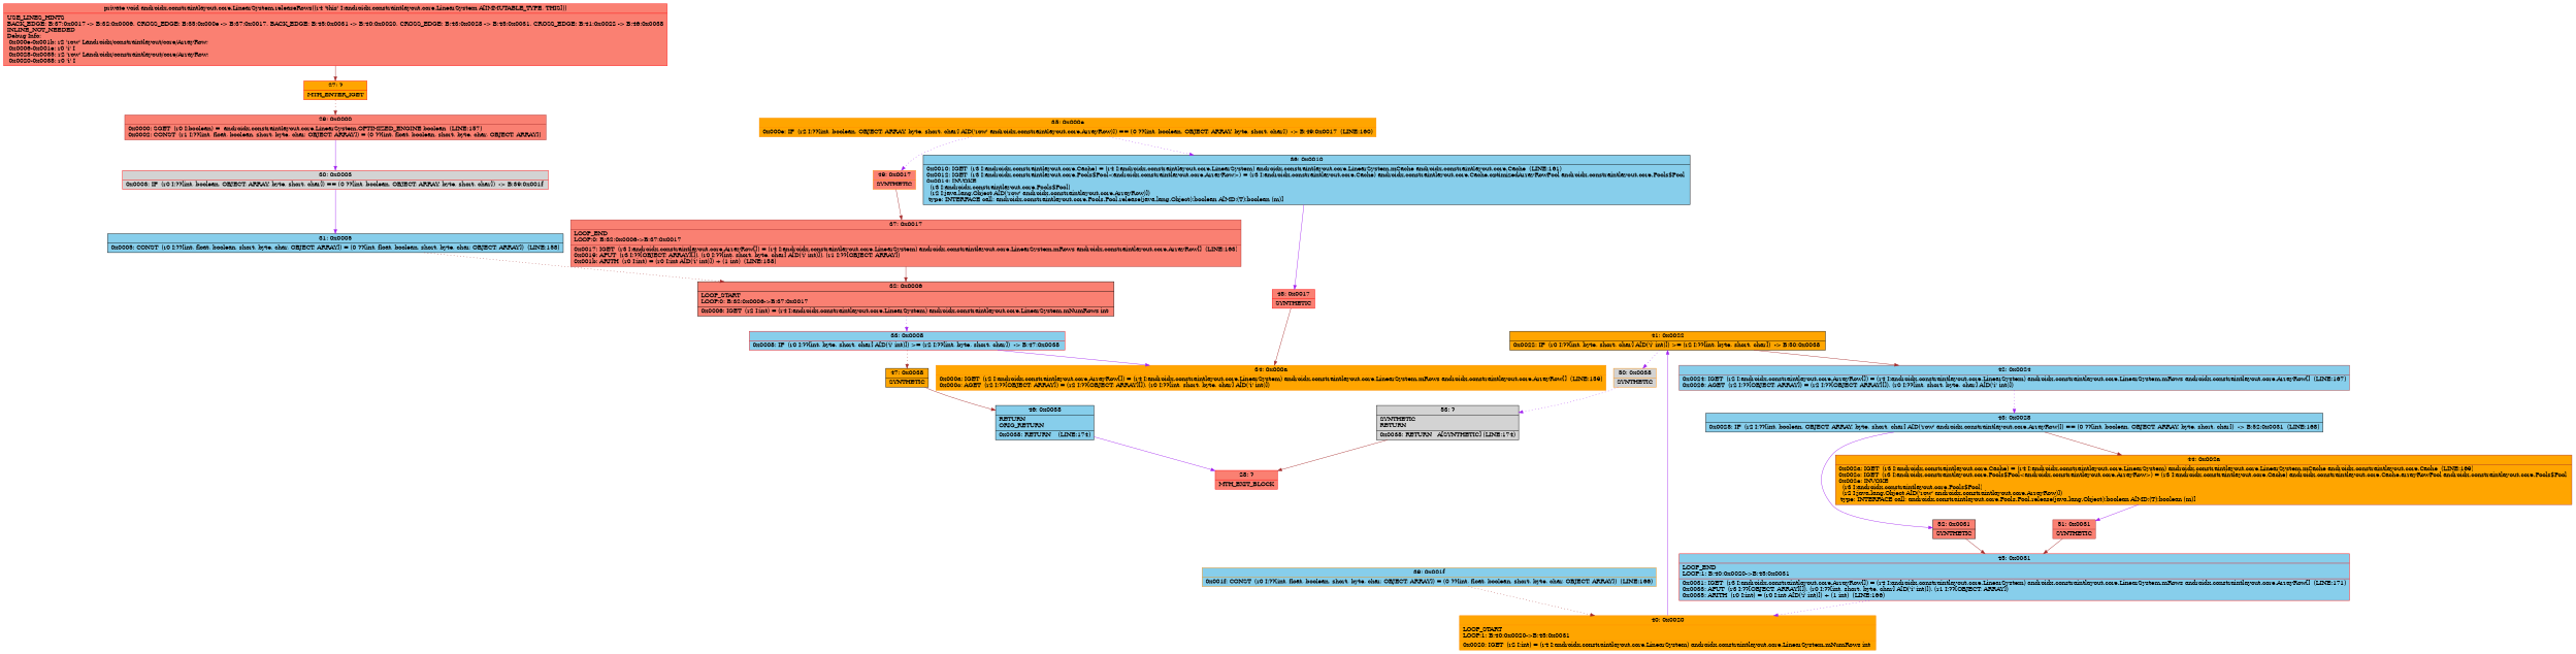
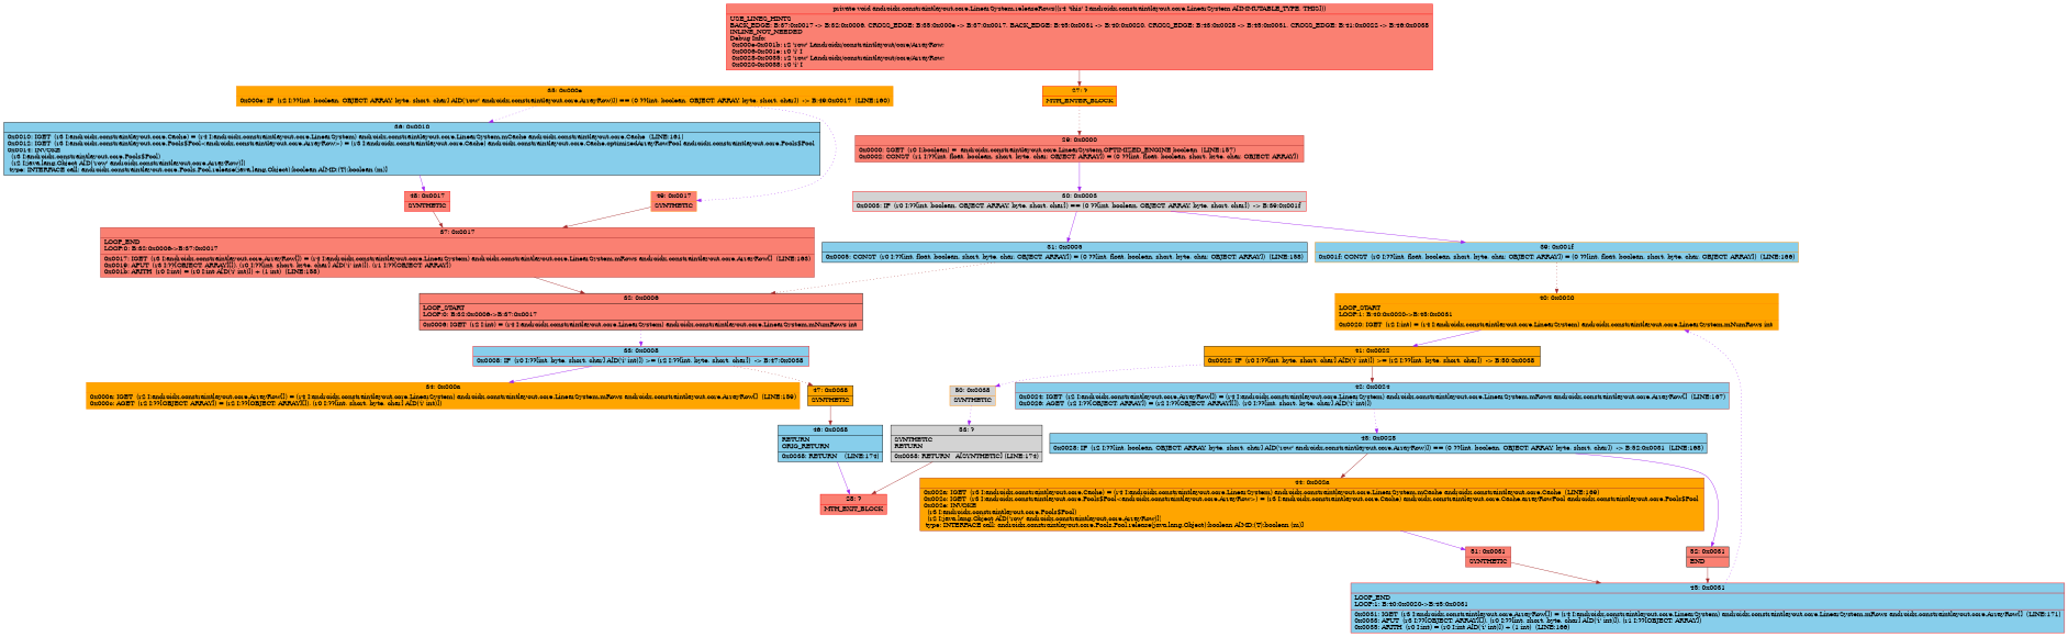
  digraph {
    node [color=black fillcolor=salmon shape=record style=filled]
    edge [color=purple style=solid]
-   n1 [color=red fillcolor=orange label="{27\:\ ?|MTH_ENTER_IGET\l}"]
+   n1 [color=red fillcolor=orange label="{27\:\ ?|MTH_ENTER_BLOCK\l}"]
    n2 [color=brown label="{29\:\ 0x0000|0x0000: SGET  (r0 I:boolean) =  androidx.constraintlayout.core.LinearSystem.OPTIMIZED_ENGINE boolean  (LINE:157)\l0x0002: CONST  (r1 I:??[int, float, boolean, short, byte, char, OBJECT, ARRAY]) = (0 ??[int, float, boolean, short, byte, char, OBJECT, ARRAY]) \l}"]
    n3 [color=red fillcolor=lightgrey label="{30\:\ 0x0003|0x0003: IF  (r0 I:??[int, boolean, OBJECT, ARRAY, byte, short, char]) == (0 ??[int, boolean, OBJECT, ARRAY, byte, short, char])  \-\> B:39:0x001f \l}"]
    n4 [fillcolor=skyblue label="{31\:\ 0x0005|0x0005: CONST  (r0 I:??[int, float, boolean, short, byte, char, OBJECT, ARRAY]) = (0 ??[int, float, boolean, short, byte, char, OBJECT, ARRAY])  (LINE:158)\l}"]
    n5 [color=darkorange fillcolor=skyblue label="{39\:\ 0x001f|0x001f: CONST  (r0 I:??[int, float, boolean, short, byte, char, OBJECT, ARRAY]) = (0 ??[int, float, boolean, short, byte, char, OBJECT, ARRAY])  (LINE:166)\l}"]
    n6 [label="{32\:\ 0x0006|LOOP_START\lLOOP:0: B:32:0x0006\-\>B:37:0x0017\l|0x0006: IGET  (r2 I:int) = (r4 I:androidx.constraintlayout.core.LinearSystem) androidx.constraintlayout.core.LinearSystem.mNumRows int \l}"]
    n7 [color=darkorange fillcolor=orange label="{40\:\ 0x0020|LOOP_START\lLOOP:1: B:40:0x0020\-\>B:45:0x0031\l|0x0020: IGET  (r2 I:int) = (r4 I:androidx.constraintlayout.core.LinearSystem) androidx.constraintlayout.core.LinearSystem.mNumRows int \l}"]
    n8 [color=red fillcolor=skyblue label="{33\:\ 0x0008|0x0008: IF  (r0 I:??[int, byte, short, char] A[D('i' int)]) \>= (r2 I:??[int, byte, short, char])  \-\> B:47:0x0038 \l}"]
    n9 [color=darkorange fillcolor=orange label="{34\:\ 0x000a|0x000a: IGET  (r2 I:androidx.constraintlayout.core.ArrayRow[]) = (r4 I:androidx.constraintlayout.core.LinearSystem) androidx.constraintlayout.core.LinearSystem.mRows androidx.constraintlayout.core.ArrayRow[]  (LINE:159)\l0x000c: AGET  (r2 I:??[OBJECT, ARRAY]) = (r2 I:??[OBJECT, ARRAY][]), (r0 I:??[int, short, byte, char] A[D('i' int)]) \l}"]
    n10 [fillcolor=orange label="{47\:\ 0x0038|SYNTHETIC\l}"]
    n11 [fillcolor=skyblue label="{46\:\ 0x0038|RETURN\lORIG_RETURN\l|0x0038: RETURN    (LINE:174)\l}"]
    n12 [color=darkorange fillcolor=orange label="{35\:\ 0x000e|0x000e: IF  (r2 I:??[int, boolean, OBJECT, ARRAY, byte, short, char] A[D('row' androidx.constraintlayout.core.ArrayRow)]) == (0 ??[int, boolean, OBJECT, ARRAY, byte, short, char])  \-\> B:49:0x0017  (LINE:160)\l}"]
    n13 [fillcolor=skyblue label="{36\:\ 0x0010|0x0010: IGET  (r3 I:androidx.constraintlayout.core.Cache) = (r4 I:androidx.constraintlayout.core.LinearSystem) androidx.constraintlayout.core.LinearSystem.mCache androidx.constraintlayout.core.Cache  (LINE:161)\l0x0012: IGET  (r3 I:androidx.constraintlayout.core.Pools$Pool\<androidx.constraintlayout.core.ArrayRow\>) = (r3 I:androidx.constraintlayout.core.Cache) androidx.constraintlayout.core.Cache.optimizedArrayRowPool androidx.constraintlayout.core.Pools$Pool \l0x0014: INVOKE  \l  (r3 I:androidx.constraintlayout.core.Pools$Pool)\l  (r2 I:java.lang.Object A[D('row' androidx.constraintlayout.core.ArrayRow)])\l type: INTERFACE call: androidx.constraintlayout.core.Pools.Pool.release(java.lang.Object):boolean A[MD:(T):boolean (m)]\l}"]
    n14 [color=darkorange label="{49\:\ 0x0017|SYNTHETIC\l}"]
    n15 [color=red label="{48\:\ 0x0017|SYNTHETIC\l}"]
    n16 [color=brown label="{37\:\ 0x0017|LOOP_END\lLOOP:0: B:32:0x0006\-\>B:37:0x0017\l|0x0017: IGET  (r3 I:androidx.constraintlayout.core.ArrayRow[]) = (r4 I:androidx.constraintlayout.core.LinearSystem) androidx.constraintlayout.core.LinearSystem.mRows androidx.constraintlayout.core.ArrayRow[]  (LINE:163)\l0x0019: APUT  (r3 I:??[OBJECT, ARRAY][]), (r0 I:??[int, short, byte, char] A[D('i' int)]), (r1 I:??[OBJECT, ARRAY]) \l0x001b: ARITH  (r0 I:int) = (r0 I:int A[D('i' int)]) + (1 int)  (LINE:158)\l}"]
    n17 [color=red label="{28\:\ ?|MTH_EXIT_BLOCK\l}"]
    n18 [fillcolor=orange label="{41\:\ 0x0022|0x0022: IF  (r0 I:??[int, byte, short, char] A[D('i' int)]) \>= (r2 I:??[int, byte, short, char])  \-\> B:50:0x0038 \l}"]
    n19 [color=brown fillcolor=skyblue label="{42\:\ 0x0024|0x0024: IGET  (r2 I:androidx.constraintlayout.core.ArrayRow[]) = (r4 I:androidx.constraintlayout.core.LinearSystem) androidx.constraintlayout.core.LinearSystem.mRows androidx.constraintlayout.core.ArrayRow[]  (LINE:167)\l0x0026: AGET  (r2 I:??[OBJECT, ARRAY]) = (r2 I:??[OBJECT, ARRAY][]), (r0 I:??[int, short, byte, char] A[D('i' int)]) \l}"]
    n20 [color=darkorange fillcolor=lightgrey label="{50\:\ 0x0038|SYNTHETIC\l}"]
    n21 [fillcolor=skyblue label="{43\:\ 0x0028|0x0028: IF  (r2 I:??[int, boolean, OBJECT, ARRAY, byte, short, char] A[D('row' androidx.constraintlayout.core.ArrayRow)]) == (0 ??[int, boolean, OBJECT, ARRAY, byte, short, char])  \-\> B:52:0x0031  (LINE:168)\l}"]
    n22 [fillcolor=lightgrey label="{53\:\ ?|SYNTHETIC\lRETURN\l|0x0038: RETURN   A[SYNTHETIC] (LINE:174)\l}"]
    n23 [color=brown fillcolor=orange label="{44\:\ 0x002a|0x002a: IGET  (r3 I:androidx.constraintlayout.core.Cache) = (r4 I:androidx.constraintlayout.core.LinearSystem) androidx.constraintlayout.core.LinearSystem.mCache androidx.constraintlayout.core.Cache  (LINE:169)\l0x002c: IGET  (r3 I:androidx.constraintlayout.core.Pools$Pool\<androidx.constraintlayout.core.ArrayRow\>) = (r3 I:androidx.constraintlayout.core.Cache) androidx.constraintlayout.core.Cache.arrayRowPool androidx.constraintlayout.core.Pools$Pool \l0x002e: INVOKE  \l  (r3 I:androidx.constraintlayout.core.Pools$Pool)\l  (r2 I:java.lang.Object A[D('row' androidx.constraintlayout.core.ArrayRow)])\l type: INTERFACE call: androidx.constraintlayout.core.Pools.Pool.release(java.lang.Object):boolean A[MD:(T):boolean (m)]\l}"]
-   n24 [label="{52\:\ 0x0031|SYNTHETIC\l}"]
+   n24 [label="{52\:\ 0x0031|END\l}"]
    n25 [color=brown label="{51\:\ 0x0031|SYNTHETIC\l}"]
    n26 [color=red fillcolor=skyblue label="{45\:\ 0x0031|LOOP_END\lLOOP:1: B:40:0x0020\-\>B:45:0x0031\l|0x0031: IGET  (r3 I:androidx.constraintlayout.core.ArrayRow[]) = (r4 I:androidx.constraintlayout.core.LinearSystem) androidx.constraintlayout.core.LinearSystem.mRows androidx.constraintlayout.core.ArrayRow[]  (LINE:171)\l0x0033: APUT  (r3 I:??[OBJECT, ARRAY][]), (r0 I:??[int, short, byte, char] A[D('i' int)]), (r1 I:??[OBJECT, ARRAY]) \l0x0035: ARITH  (r0 I:int) = (r0 I:int A[D('i' int)]) + (1 int)  (LINE:166)\l}"]
    n27 [color=red label="{private void androidx.constraintlayout.core.LinearSystem.releaseRows((r4 'this' I:androidx.constraintlayout.core.LinearSystem A[IMMUTABLE_TYPE, THIS]))  | USE_LINES_HINTS\lBACK_EDGE: B:37:0x0017 \-\> B:32:0x0006, CROSS_EDGE: B:35:0x000e \-\> B:37:0x0017, BACK_EDGE: B:45:0x0031 \-\> B:40:0x0020, CROSS_EDGE: B:43:0x0028 \-\> B:45:0x0031, CROSS_EDGE: B:41:0x0022 \-\> B:46:0x0038\lINLINE_NOT_NEEDED\lDebug Info:\l  0x000e\-0x001b: r2 'row' Landroidx\/constraintlayout\/core\/ArrayRow;\l  0x0006\-0x001e: r0 'i' I\l  0x0028\-0x0035: r2 'row' Landroidx\/constraintlayout\/core\/ArrayRow;\l  0x0020\-0x0038: r0 'i' I\l}"]
    n1 -> n2 [color=brown style=dotted]
    n2 -> n3
    n3 -> n4
+   n3 -> n5
    n4 -> n6 [color=brown style=dotted]
    n5 -> n7 [color=brown style=dotted]
    n6 -> n8 [style=dotted]
    n7 -> n18
    n8 -> n9
    n8 -> n10 [color=brown style=dotted]
    n10 -> n11 [color=brown]
    n11 -> n17
    n12 -> n13 [style=dotted]
    n12 -> n14 [style=dotted]
    n13 -> n15
    n14 -> n16 [color=brown]
-   n15 -> n9 [color=brown]
+   n15 -> n16 [color=brown]
    n16 -> n6 [color=brown]
    n18 -> n19 [color=brown]
    n18 -> n20 [style=dotted]
    n19 -> n21 [style=dotted]
    n20 -> n22 [style=dotted]
    n21 -> n23 [color=brown]
    n21 -> n24
    n22 -> n17 [color=brown]
    n23 -> n25
    n24 -> n26 [color=brown]
    n25 -> n26 [color=brown]
    n26 -> n7 [style=dotted]
    n27 -> n1 [color=brown]
  }
